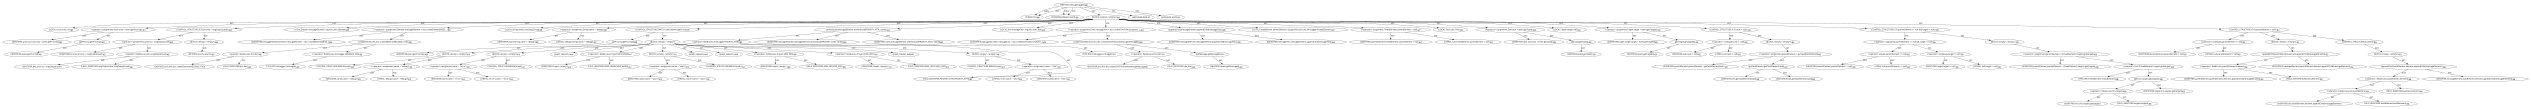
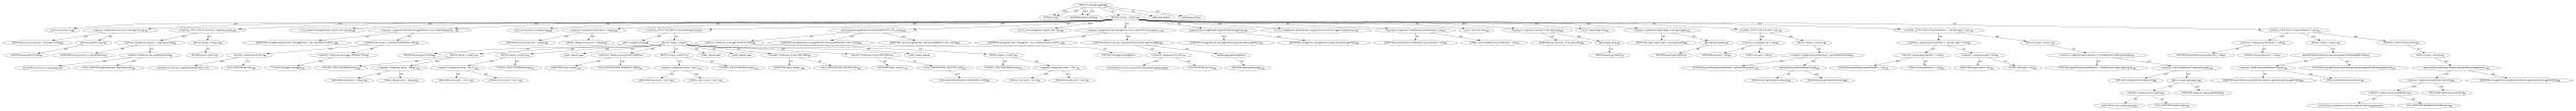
  digraph {
    fontname="Open Sans"
    node [fontname="Open Sans"]
    edge [fontname="Open Sans"]
    n1 [label=<(METHOD,messageLogged)<SUB>400</SUB>>]
    n2 [label=<(PARAM,this)<SUB>400</SUB>>]
    n3 [label=<(PARAM,BuildEvent event)<SUB>400</SUB>>]
    n4 [label=<(BLOCK,&lt;empty&gt;,&lt;empty&gt;)<SUB>400</SUB>>]
    n5 [label=<(MODIFIER,PUBLIC)>]
    n6 [label=<(MODIFIER,VIRTUAL)>]
    n7 [label=<(LOCAL,int priority: int)<SUB>401</SUB>>]
    n8 [label=<(&lt;operator&gt;.assignment,int priority = event.getPriority())<SUB>401</SUB>>]
    n9 [label=<(CONTROL_STRUCTURE,IF,if (priority &gt; msgOutputLevel))<SUB>402</SUB>>]
    n10 [label=<(LOCAL,Element messageElement: org.w3c.dom.Element)<SUB>405</SUB>>]
    n11 [label=<(&lt;operator&gt;.assignment,Element messageElement = doc.createElement(MESS...)<SUB>405</SUB>>]
    n12 [label=<(LOCAL,String name: java.lang.String)<SUB>407</SUB>>]
    n13 [label=<(&lt;operator&gt;.assignment,String name = &quot;debug&quot;)<SUB>407</SUB>>]
    n14 [label=<(CONTROL_STRUCTURE,SWITCH,switch(event.getPriority()))>]
    n15 [label=<(setAttribute,messageElement.setAttribute(PRIORITY_ATTR, name))<SUB>422</SUB>>]
    n16 [label=<(LOCAL,Text messageText: org.w3c.dom.Text)<SUB>424</SUB>>]
    n17 [label=<(&lt;operator&gt;.assignment,Text messageText = doc.createCDATASection(event...)<SUB>424</SUB>>]
    n18 [label=<(appendChild,messageElement.appendChild(messageText))<SUB>425</SUB>>]
    n19 [label=<(LOCAL,TimedElement parentElement: org.apache.tools.ant.XmlLogger$TimedElement)<SUB>427</SUB>>]
    n20 [label=<(&lt;operator&gt;.assignment,TimedElement parentElement = null)<SUB>427</SUB>>]
    n21 [label=<(LOCAL,Task task: ANY)<SUB>429</SUB>>]
    n22 [label=<(&lt;operator&gt;.assignment,Task task = event.getTask())<SUB>429</SUB>>]
    n23 [label=<(LOCAL,Target target: ANY)<SUB>431</SUB>>]
    n24 [label=<(&lt;operator&gt;.assignment,Target target = event.getTarget())<SUB>431</SUB>>]
    n25 [label=<(CONTROL_STRUCTURE,IF,if (task != null))<SUB>432</SUB>>]
    n26 [label=<(CONTROL_STRUCTURE,IF,if (parentElement == null &amp;&amp; target != null))<SUB>435</SUB>>]
    n27 [label=<(CONTROL_STRUCTURE,IF,if (parentElement != null))<SUB>451</SUB>>]
    n28 [label=<(IDENTIFIER,priority,int priority = event.getPriority())<SUB>401</SUB>>]
    n29 [label=<(getPriority,getPriority())<SUB>401</SUB>>]
    n30 [label=<(&lt;operator&gt;.greaterThan,priority &gt; msgOutputLevel)<SUB>402</SUB>>]
    n31 [label=<(BLOCK,&lt;empty&gt;,&lt;empty&gt;)<SUB>402</SUB>>]
    n32 [label=<(IDENTIFIER,messageElement,Element messageElement = doc.createElement(MESS...)<SUB>405</SUB>>]
    n33 [label=<(createElement,this.doc.createElement(MESSAGE_TAG))<SUB>405</SUB>>]
    n34 [label=<(IDENTIFIER,name,String name = &quot;debug&quot;)<SUB>407</SUB>>]
    n35 [label=<(LITERAL,&quot;debug&quot;,String name = &quot;debug&quot;)<SUB>407</SUB>>]
    n36 [label=<(getPriority,getPriority())<SUB>408</SUB>>]
    n37 [label=<(BLOCK,&lt;empty&gt;,&lt;empty&gt;)>]
    n38 [label=<(IDENTIFIER,messageElement,messageElement.setAttribute(PRIORITY_ATTR, name))<SUB>422</SUB>>]
    n39 [label=<(&lt;operator&gt;.fieldAccess,XmlLogger.PRIORITY_ATTR)<SUB>422</SUB>>]
    n40 [label=<(IDENTIFIER,name,messageElement.setAttribute(PRIORITY_ATTR, name))<SUB>422</SUB>>]
    n41 [label=<(IDENTIFIER,messageText,Text messageText = doc.createCDATASection(event...)<SUB>424</SUB>>]
    n42 [label=<(createCDATASection,this.doc.createCDATASection(event.getMessage()))<SUB>424</SUB>>]
    n43 [label=<(IDENTIFIER,messageElement,messageElement.appendChild(messageText))<SUB>425</SUB>>]
    n44 [label=<(IDENTIFIER,messageText,messageElement.appendChild(messageText))<SUB>425</SUB>>]
    n45 [label=<(IDENTIFIER,parentElement,TimedElement parentElement = null)<SUB>427</SUB>>]
    n46 [label=<(LITERAL,null,TimedElement parentElement = null)<SUB>427</SUB>>]
    n47 [label=<(IDENTIFIER,task,Task task = event.getTask())<SUB>429</SUB>>]
    n48 [label=<(getTask,getTask())<SUB>429</SUB>>]
    n49 [label=<(IDENTIFIER,target,Target target = event.getTarget())<SUB>431</SUB>>]
    n50 [label=<(getTarget,getTarget())<SUB>431</SUB>>]
    n51 [label=<(&lt;operator&gt;.notEquals,task != null)<SUB>432</SUB>>]
    n52 [label=<(BLOCK,&lt;empty&gt;,&lt;empty&gt;)<SUB>432</SUB>>]
    n53 [label=<(&lt;operator&gt;.logicalAnd,parentElement == null &amp;&amp; target != null)<SUB>435</SUB>>]
    n54 [label=<(BLOCK,&lt;empty&gt;,&lt;empty&gt;)<SUB>435</SUB>>]
    n55 [label=<(&lt;operator&gt;.notEquals,parentElement != null)<SUB>451</SUB>>]
    n56 [label=<(BLOCK,&lt;empty&gt;,&lt;empty&gt;)<SUB>451</SUB>>]
    n57 [label=<(CONTROL_STRUCTURE,ELSE,else)<SUB>453</SUB>>]
    n58 [label=<(IDENTIFIER,event,getPriority())<SUB>401</SUB>>]
    n59 [label=<(IDENTIFIER,priority,priority &gt; msgOutputLevel)<SUB>402</SUB>>]
    n60 [label=<(&lt;operator&gt;.fieldAccess,this.msgOutputLevel)<SUB>402</SUB>>]
    n61 [label=<(RETURN,return;,return;)<SUB>403</SUB>>]
    n62 [label=<(IDENTIFIER,this,priority &gt; msgOutputLevel)>]
    n63 [label=<(FIELD_IDENTIFIER,msgOutputLevel,msgOutputLevel)<SUB>402</SUB>>]
    n64 [label=<(&lt;operator&gt;.fieldAccess,this.doc)<SUB>405</SUB>>]
    n65 [label=<(&lt;operator&gt;.fieldAccess,XmlLogger.MESSAGE_TAG)<SUB>405</SUB>>]
    n66 [label=<(IDENTIFIER,this,this.doc.createElement(MESSAGE_TAG))>]
    n67 [label=<(FIELD_IDENTIFIER,doc,doc)<SUB>405</SUB>>]
    n68 [label=<(TYPE_REF,XmlLogger,XmlLogger)<SUB>405</SUB>>]
    n69 [label=<(IDENTIFIER,event,getPriority())<SUB>408</SUB>>]
    n70 [label=<(JUMP_TARGET,case)>]
    n71 [label=<(&lt;operator&gt;.fieldAccess,Project.MSG_ERR)<SUB>409</SUB>>]
    n72 [label=<(BLOCK,&lt;empty&gt;,&lt;empty&gt;)<SUB>410</SUB>>]
    n73 [label=<(JUMP_TARGET,case)>]
    n74 [label=<(&lt;operator&gt;.fieldAccess,Project.MSG_WARN)<SUB>412</SUB>>]
    n75 [label=<(BLOCK,&lt;empty&gt;,&lt;empty&gt;)<SUB>413</SUB>>]
    n76 [label=<(JUMP_TARGET,case)>]
    n77 [label=<(&lt;operator&gt;.fieldAccess,Project.MSG_INFO)<SUB>415</SUB>>]
    n78 [label=<(BLOCK,&lt;empty&gt;,&lt;empty&gt;)<SUB>416</SUB>>]
    n79 [label=<(JUMP_TARGET,default)>]
    n80 [label=<(BLOCK,&lt;empty&gt;,&lt;empty&gt;)<SUB>419</SUB>>]
    n81 [label=<(IDENTIFIER,Project,&lt;empty&gt;)<SUB>409</SUB>>]
    n82 [label=<(FIELD_IDENTIFIER,MSG_ERR,MSG_ERR)<SUB>409</SUB>>]
    n83 [label=<(&lt;operator&gt;.assignment,name = &quot;error&quot;)<SUB>410</SUB>>]
    n84 [label=<(CONTROL_STRUCTURE,BREAK,break;)<SUB>411</SUB>>]
    n85 [label=<(IDENTIFIER,Project,&lt;empty&gt;)<SUB>412</SUB>>]
    n86 [label=<(FIELD_IDENTIFIER,MSG_WARN,MSG_WARN)<SUB>412</SUB>>]
    n87 [label=<(&lt;operator&gt;.assignment,name = &quot;warn&quot;)<SUB>413</SUB>>]
    n88 [label=<(CONTROL_STRUCTURE,BREAK,break;)<SUB>414</SUB>>]
    n89 [label=<(IDENTIFIER,Project,&lt;empty&gt;)<SUB>415</SUB>>]
    n90 [label=<(FIELD_IDENTIFIER,MSG_INFO,MSG_INFO)<SUB>415</SUB>>]
    n91 [label=<(&lt;operator&gt;.assignment,name = &quot;info&quot;)<SUB>416</SUB>>]
    n92 [label=<(CONTROL_STRUCTURE,BREAK,break;)<SUB>417</SUB>>]
    n93 [label=<(&lt;operator&gt;.assignment,name = &quot;debug&quot;)<SUB>419</SUB>>]
    n94 [label=<(CONTROL_STRUCTURE,BREAK,break;)<SUB>420</SUB>>]
    n95 [label=<(IDENTIFIER,name,name = &quot;error&quot;)<SUB>410</SUB>>]
    n96 [label=<(LITERAL,&quot;error&quot;,name = &quot;error&quot;)<SUB>410</SUB>>]
    n97 [label=<(IDENTIFIER,name,name = &quot;warn&quot;)<SUB>413</SUB>>]
    n98 [label=<(LITERAL,&quot;warn&quot;,name = &quot;warn&quot;)<SUB>413</SUB>>]
    n99 [label=<(IDENTIFIER,name,name = &quot;info&quot;)<SUB>416</SUB>>]
    n100 [label=<(LITERAL,&quot;info&quot;,name = &quot;info&quot;)<SUB>416</SUB>>]
    n101 [label=<(IDENTIFIER,name,name = &quot;debug&quot;)<SUB>419</SUB>>]
    n102 [label=<(LITERAL,&quot;debug&quot;,name = &quot;debug&quot;)<SUB>419</SUB>>]
    n103 [label=<(TYPE_REF,XmlLogger,XmlLogger)<SUB>422</SUB>>]
    n104 [label=<(FIELD_IDENTIFIER,PRIORITY_ATTR,PRIORITY_ATTR)<SUB>422</SUB>>]
    n105 [label=<(&lt;operator&gt;.fieldAccess,this.doc)<SUB>424</SUB>>]
    n106 [label=<(getMessage,getMessage())<SUB>424</SUB>>]
    n107 [label=<(IDENTIFIER,this,this.doc.createCDATASection(event.getMessage()))>]
    n108 [label=<(FIELD_IDENTIFIER,doc,doc)<SUB>424</SUB>>]
    n109 [label=<(IDENTIFIER,event,getMessage())<SUB>424</SUB>>]
    n110 [label=<(IDENTIFIER,event,getTask())<SUB>429</SUB>>]
    n111 [label=<(IDENTIFIER,event,getTarget())<SUB>431</SUB>>]
    n112 [label=<(IDENTIFIER,task,task != null)<SUB>432</SUB>>]
    n113 [label=<(LITERAL,null,task != null)<SUB>432</SUB>>]
    n114 [label=<(&lt;operator&gt;.assignment,parentElement = getTaskElement(task))<SUB>433</SUB>>]
    n115 [label=<(IDENTIFIER,parentElement,parentElement = getTaskElement(task))<SUB>433</SUB>>]
    n116 [label=<(getTaskElement,getTaskElement(task))<SUB>433</SUB>>]
    n117 [label=<(IDENTIFIER,this,getTaskElement(task))<SUB>433</SUB>>]
    n118 [label=<(IDENTIFIER,task,getTaskElement(task))<SUB>433</SUB>>]
    n119 [label=<(&lt;operator&gt;.equals,parentElement == null)<SUB>435</SUB>>]
    n120 [label=<(&lt;operator&gt;.notEquals,target != null)<SUB>435</SUB>>]
    n121 [label=<(&lt;operator&gt;.assignment,parentElement = (TimedElement) targets.get(target))<SUB>436</SUB>>]
    n122 [label=<(IDENTIFIER,parentElement,parentElement == null)<SUB>435</SUB>>]
    n123 [label=<(LITERAL,null,parentElement == null)<SUB>435</SUB>>]
    n124 [label=<(IDENTIFIER,target,target != null)<SUB>435</SUB>>]
    n125 [label=<(LITERAL,null,target != null)<SUB>435</SUB>>]
    n126 [label=<(IDENTIFIER,parentElement,parentElement = (TimedElement) targets.get(target))<SUB>436</SUB>>]
    n127 [label=<(&lt;operator&gt;.cast,(TimedElement) targets.get(target))<SUB>436</SUB>>]
    n128 [label=<(TYPE_REF,TimedElement,TimedElement)<SUB>436</SUB>>]
    n129 [label=<(get,this.targets.get(target))<SUB>436</SUB>>]
    n130 [label=<(&lt;operator&gt;.fieldAccess,this.targets)<SUB>436</SUB>>]
    n131 [label=<(IDENTIFIER,target,this.targets.get(target))<SUB>436</SUB>>]
    n132 [label=<(IDENTIFIER,this,this.targets.get(target))>]
    n133 [label=<(FIELD_IDENTIFIER,targets,targets)<SUB>436</SUB>>]
    n134 [label=<(IDENTIFIER,parentElement,parentElement != null)<SUB>451</SUB>>]
    n135 [label=<(LITERAL,null,parentElement != null)<SUB>451</SUB>>]
    n136 [label=<(appendChild,parentElement.element.appendChild(messageElement))<SUB>452</SUB>>]
    n137 [label=<(BLOCK,&lt;empty&gt;,&lt;empty&gt;)<SUB>453</SUB>>]
    n138 [label=<(&lt;operator&gt;.fieldAccess,parentElement.element)<SUB>452</SUB>>]
    n139 [label=<(IDENTIFIER,messageElement,parentElement.element.appendChild(messageElement))<SUB>452</SUB>>]
    n140 [label=<(IDENTIFIER,parentElement,parentElement.element.appendChild(messageElement))<SUB>452</SUB>>]
    n141 [label=<(FIELD_IDENTIFIER,element,element)<SUB>452</SUB>>]
    n142 [label=<(appendChild,buildElement.element.appendChild(messageElement))<SUB>454</SUB>>]
    n143 [label=<(&lt;operator&gt;.fieldAccess,buildElement.element)<SUB>454</SUB>>]
    n144 [label=<(IDENTIFIER,messageElement,buildElement.element.appendChild(messageElement))<SUB>454</SUB>>]
    n145 [label=<(&lt;operator&gt;.fieldAccess,this.buildElement)<SUB>454</SUB>>]
    n146 [label=<(FIELD_IDENTIFIER,element,element)<SUB>454</SUB>>]
    n147 [label=<(IDENTIFIER,this,buildElement.element.appendChild(messageElement))>]
    n148 [label=<(FIELD_IDENTIFIER,buildElement,buildElement)<SUB>454</SUB>>]
    n1 -> n2 [label="AST: "]
    n1 -> n2 [label="DDG: "]
    n1 -> n3 [label="AST: "]
    n1 -> n3 [label="DDG: "]
    n1 -> n4 [label="AST: "]
    n1 -> n5 [label="AST: "]
    n1 -> n6 [label="AST: "]
    n4 -> n7 [label="AST: "]
    n4 -> n8 [label="AST: "]
    n4 -> n9 [label="AST: "]
    n4 -> n10 [label="AST: "]
    n4 -> n11 [label="AST: "]
    n4 -> n12 [label="AST: "]
    n4 -> n13 [label="AST: "]
    n4 -> n14 [label="AST: "]
    n4 -> n15 [label="AST: "]
    n4 -> n16 [label="AST: "]
    n4 -> n17 [label="AST: "]
    n4 -> n18 [label="AST: "]
    n4 -> n19 [label="AST: "]
    n4 -> n20 [label="AST: "]
    n4 -> n21 [label="AST: "]
    n4 -> n22 [label="AST: "]
    n4 -> n23 [label="AST: "]
    n4 -> n24 [label="AST: "]
    n4 -> n25 [label="AST: "]
    n4 -> n26 [label="AST: "]
    n4 -> n27 [label="AST: "]
    n8 -> n28 [label="AST: "]
    n8 -> n29 [label="AST: "]
    n9 -> n30 [label="AST: "]
    n9 -> n31 [label="AST: "]
    n11 -> n32 [label="AST: "]
    n11 -> n33 [label="AST: "]
    n13 -> n34 [label="AST: "]
    n13 -> n35 [label="AST: "]
    n14 -> n36 [label="AST: "]
    n14 -> n37 [label="AST: "]
    n15 -> n38 [label="AST: "]
    n15 -> n39 [label="AST: "]
    n15 -> n40 [label="AST: "]
    n17 -> n41 [label="AST: "]
    n17 -> n42 [label="AST: "]
    n18 -> n43 [label="AST: "]
    n18 -> n44 [label="AST: "]
    n20 -> n45 [label="AST: "]
    n20 -> n46 [label="AST: "]
    n22 -> n47 [label="AST: "]
    n22 -> n48 [label="AST: "]
    n24 -> n49 [label="AST: "]
    n24 -> n50 [label="AST: "]
    n25 -> n51 [label="AST: "]
    n25 -> n52 [label="AST: "]
    n26 -> n53 [label="AST: "]
    n26 -> n54 [label="AST: "]
    n27 -> n55 [label="AST: "]
    n27 -> n56 [label="AST: "]
    n27 -> n57 [label="AST: "]
    n29 -> n58 [label="AST: "]
    n30 -> n59 [label="AST: "]
    n30 -> n60 [label="AST: "]
    n31 -> n61 [label="AST: "]
    n33 -> n64 [label="AST: "]
    n33 -> n65 [label="AST: "]
    n36 -> n69 [label="AST: "]
    n37 -> n70 [label="AST: "]
    n37 -> n71 [label="AST: "]
    n37 -> n72 [label="AST: "]
    n37 -> n73 [label="AST: "]
    n37 -> n74 [label="AST: "]
    n37 -> n75 [label="AST: "]
    n37 -> n76 [label="AST: "]
    n37 -> n77 [label="AST: "]
    n37 -> n78 [label="AST: "]
    n37 -> n79 [label="AST: "]
    n37 -> n80 [label="AST: "]
    n39 -> n103 [label="AST: "]
-   n39 -> n104 [label="AST: "]
+   n90 -> n104 [label="AST: "]
    n42 -> n105 [label="AST: "]
    n42 -> n106 [label="AST: "]
    n48 -> n110 [label="AST: "]
    n50 -> n111 [label="AST: "]
    n51 -> n112 [label="AST: "]
    n51 -> n113 [label="AST: "]
    n52 -> n114 [label="AST: "]
    n53 -> n119 [label="AST: "]
    n53 -> n120 [label="AST: "]
    n54 -> n121 [label="AST: "]
    n55 -> n134 [label="AST: "]
    n55 -> n135 [label="AST: "]
    n56 -> n136 [label="AST: "]
    n57 -> n137 [label="AST: "]
    n60 -> n62 [label="AST: "]
    n60 -> n63 [label="AST: "]
    n64 -> n66 [label="AST: "]
    n64 -> n67 [label="AST: "]
    n65 -> n68 [label="AST: "]
    n71 -> n81 [label="AST: "]
    n71 -> n82 [label="AST: "]
    n72 -> n83 [label="AST: "]
    n72 -> n84 [label="AST: "]
    n74 -> n85 [label="AST: "]
    n74 -> n86 [label="AST: "]
    n75 -> n87 [label="AST: "]
    n75 -> n88 [label="AST: "]
    n77 -> n89 [label="AST: "]
    n77 -> n90 [label="AST: "]
    n78 -> n91 [label="AST: "]
    n78 -> n92 [label="AST: "]
    n80 -> n93 [label="AST: "]
    n80 -> n94 [label="AST: "]
    n83 -> n95 [label="AST: "]
    n83 -> n96 [label="AST: "]
    n87 -> n97 [label="AST: "]
    n87 -> n98 [label="AST: "]
    n91 -> n99 [label="AST: "]
    n91 -> n100 [label="AST: "]
    n93 -> n101 [label="AST: "]
    n93 -> n102 [label="AST: "]
    n105 -> n107 [label="AST: "]
    n105 -> n108 [label="AST: "]
    n106 -> n109 [label="AST: "]
    n114 -> n115 [label="AST: "]
    n114 -> n116 [label="AST: "]
    n116 -> n117 [label="AST: "]
    n116 -> n118 [label="AST: "]
    n119 -> n122 [label="AST: "]
    n119 -> n123 [label="AST: "]
    n120 -> n124 [label="AST: "]
    n120 -> n125 [label="AST: "]
    n121 -> n126 [label="AST: "]
    n121 -> n127 [label="AST: "]
    n127 -> n128 [label="AST: "]
    n127 -> n129 [label="AST: "]
    n129 -> n130 [label="AST: "]
    n129 -> n131 [label="AST: "]
    n130 -> n132 [label="AST: "]
    n130 -> n133 [label="AST: "]
    n136 -> n138 [label="AST: "]
    n136 -> n139 [label="AST: "]
    n137 -> n142 [label="AST: "]
    n138 -> n140 [label="AST: "]
    n138 -> n141 [label="AST: "]
    n142 -> n143 [label="AST: "]
    n142 -> n144 [label="AST: "]
    n143 -> n145 [label="AST: "]
    n143 -> n146 [label="AST: "]
    n145 -> n147 [label="AST: "]
    n145 -> n148 [label="AST: "]
  }
